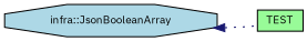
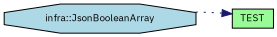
  digraph {
    rankdir=LR
    fontname="IBM Plex Sans"
    node [color=black fontname="IBM Plex Sans" fontsize=10 style=filled]
    n1 [fillcolor=lightblue fontcolor=black height=0.2 label="infra::JsonBooleanArray" shape=octagon width=0.4]
    n2 [fillcolor=palegreen height=0.2 label=TEST shape=box width=0.4]
-   n1 -> n2 [color=midnightblue dir=back fontname="IBM Plex Sans" fontsize=10 labelfontname=Helvetica labelfontsize=10 style=dotted]
+   n2 -> n1 [color=midnightblue dir=back fontname="IBM Plex Sans" fontsize=10 labelfontname=Helvetica labelfontsize=10 style=dotted]
  }
